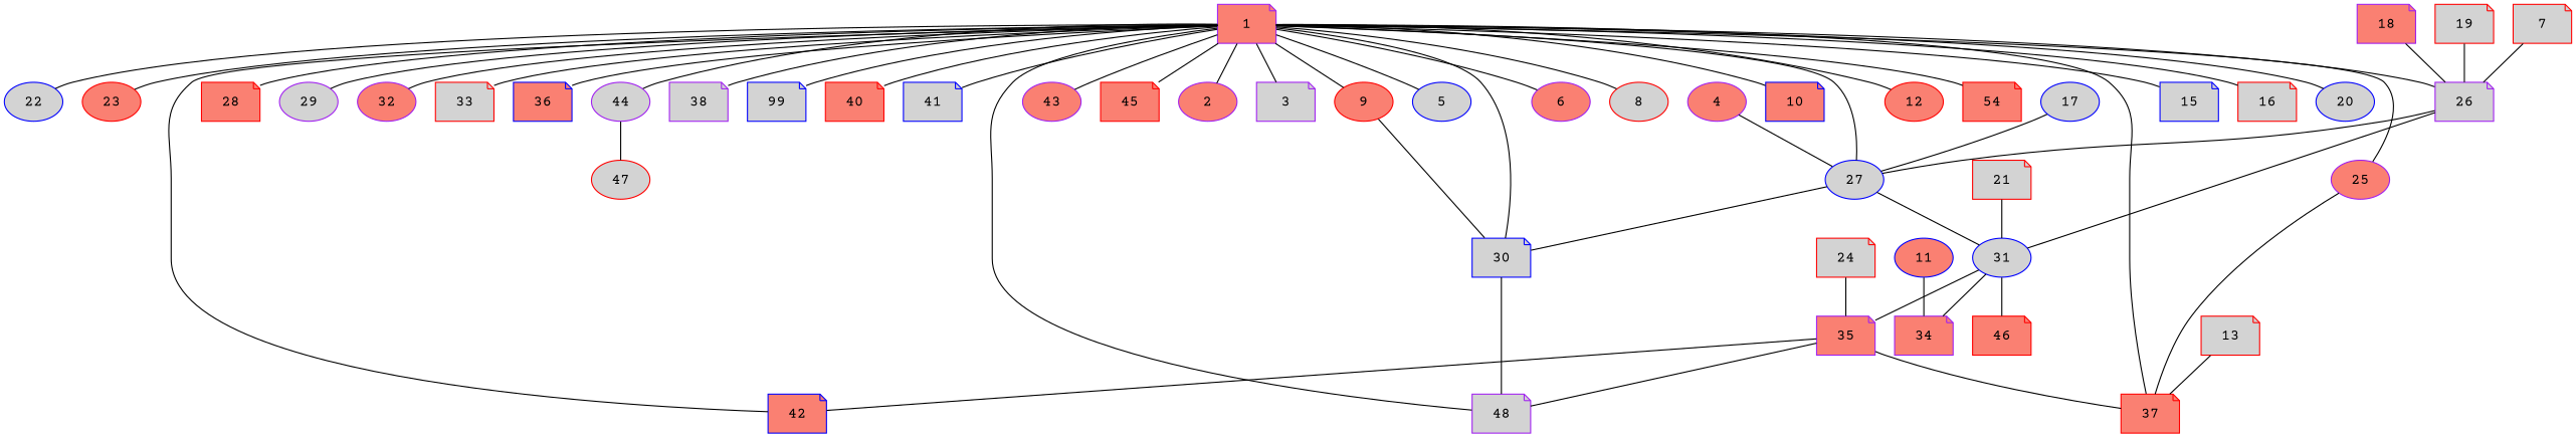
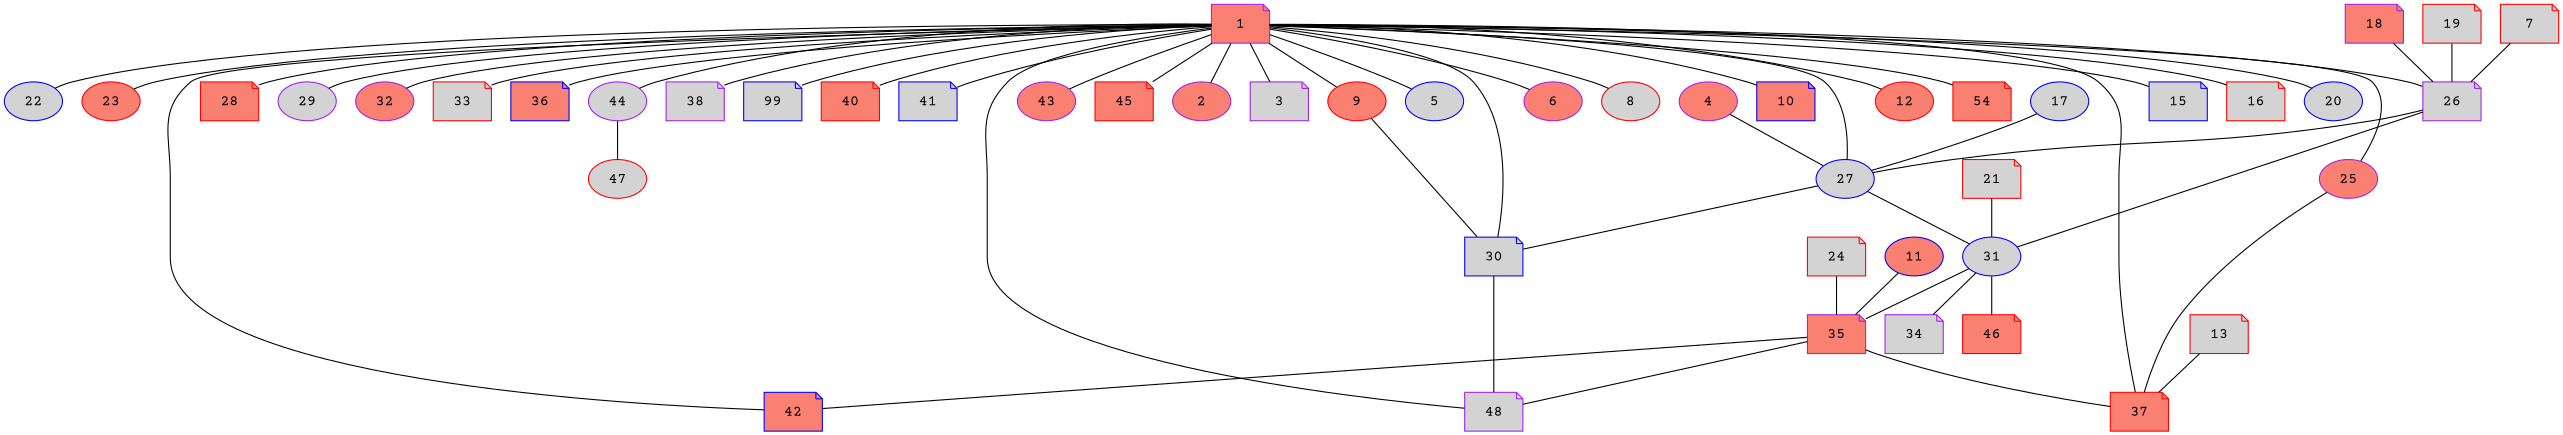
  graph {
    fontname="Courier Prime"
    node [color=red fillcolor=lightgrey fontname="Courier Prime" shape=note style=filled]
    edge [fontname="Courier Prime" weight=1.0]
    1 [color=purple fillcolor=salmon]
    2 [color=purple fillcolor=salmon shape=ellipse]
    3 [color=purple]
    5 [color=blue shape=ellipse]
    6 [color=purple fillcolor=salmon shape=ellipse]
    8 [shape=ellipse]
    9 [fillcolor=salmon shape=ellipse]
    10 [color=blue fillcolor=salmon]
    12 [fillcolor=salmon shape=ellipse]
    n10 [fillcolor=salmon label=54]
    15 [color=blue]
    16
    20 [color=blue shape=ellipse]
    22 [color=blue shape=ellipse]
    23 [fillcolor=salmon shape=ellipse]
    25 [color=purple fillcolor=salmon shape=ellipse]
    26 [color=purple]
    27 [color=blue shape=ellipse]
    28 [fillcolor=salmon]
    29 [color=purple shape=ellipse]
    30 [color=blue]
    32 [color=purple fillcolor=salmon shape=ellipse]
    33
    36 [color=blue fillcolor=salmon]
    37 [fillcolor=salmon]
    38 [color=purple]
    n27 [color=blue label=99]
    40 [fillcolor=salmon]
    41 [color=blue]
    42 [color=blue fillcolor=salmon]
    43 [color=purple fillcolor=salmon shape=ellipse]
    44 [color=purple shape=ellipse]
    45 [fillcolor=salmon]
    48 [color=purple]
    31 [color=blue shape=ellipse]
    35 [color=purple fillcolor=salmon]
    47 [shape=ellipse]
    4 [color=purple fillcolor=salmon shape=ellipse]
    7
    11 [color=blue fillcolor=salmon shape=ellipse]
    13
    17 [color=blue shape=ellipse]
    18 [color=purple fillcolor=salmon]
    19
    21
-   34 [color=purple fillcolor=salmon]
+   34 [color=purple]
    46 [fillcolor=salmon]
    24
    1 -- 2
    1 -- 3
    1 -- 5
    1 -- 6
    1 -- 8
    1 -- 9 [weight=2.0]
    1 -- 10
    1 -- 12
    1 -- n10
    1 -- 15
    1 -- 16
    1 -- 20
    1 -- 22
    1 -- 23
    1 -- 25
    1 -- 26
    1 -- 27 [weight=2.0]
    1 -- 28
    1 -- 29
    1 -- 30
    1 -- 32
    1 -- 33
    1 -- 36
    1 -- 37
    1 -- 38
    1 -- n27
    1 -- 40
    1 -- 41 [weight=2.0]
    1 -- 42
    1 -- 43
    1 -- 44
    1 -- 45
    1 -- 48
    9 -- 30
    25 -- 37
    26 -- 27
    26 -- 31 [weight=2.0]
    27 -- 30
    27 -- 31
    30 -- 48
    44 -- 47
    31 -- 35
    31 -- 34
    31 -- 46
    35 -- 37
    35 -- 42
    35 -- 48
    4 -- 27
    7 -- 26
-   11 -- 34
+   11 -- 35
    13 -- 37
    17 -- 27
    18 -- 26
    19 -- 26
    21 -- 31
    24 -- 35 [weight=2.0]
  }
